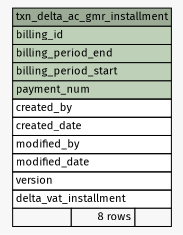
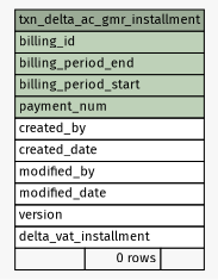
  digraph {
    bgcolor="#f7f7f7"
    fontname="Fira Sans"
    fontsize=11
    nodesep=0.18
    rankdir=RL
    ranksep=0.46
-   n1 [fontname="Fira Sans" fontsize=11 label=<     <TABLE BORDER="0" CELLBORDER="1" CELLSPACING="0" BGCOLOR="#ffffff">       <TR><TD COLSPAN="3" BGCOLOR="#9bab96" ALIGN="CENTER">txn_delta_ac_gmr_installment</TD></TR>       <TR><TD PORT="billing_id" COLSPAN="3" BGCOLOR="#bed1b8" ALIGN="LEFT">billing_id</TD></TR>       <TR><TD PORT="billing_period_end" COLSPAN="3" BGCOLOR="#bed1b8" ALIGN="LEFT">billing_period_end</TD></TR>       <TR><TD PORT="billing_period_start" COLSPAN="3" BGCOLOR="#bed1b8" ALIGN="LEFT">billing_period_start</TD></TR>       <TR><TD PORT="payment_num" COLSPAN="3" BGCOLOR="#bed1b8" ALIGN="LEFT">payment_num</TD></TR>       <TR><TD PORT="created_by" COLSPAN="3" ALIGN="LEFT">created_by</TD></TR>       <TR><TD PORT="created_date" COLSPAN="3" ALIGN="LEFT">created_date</TD></TR>       <TR><TD PORT="modified_by" COLSPAN="3" ALIGN="LEFT">modified_by</TD></TR>       <TR><TD PORT="modified_date" COLSPAN="3" ALIGN="LEFT">modified_date</TD></TR>       <TR><TD PORT="version" COLSPAN="3" ALIGN="LEFT">version</TD></TR>       <TR><TD PORT="delta_vat_installment" COLSPAN="3" ALIGN="LEFT">delta_vat_installment</TD></TR>       <TR><TD ALIGN="LEFT" BGCOLOR="#f7f7f7">  </TD><TD ALIGN="RIGHT" BGCOLOR="#f7f7f7">8 rows</TD><TD ALIGN="RIGHT" BGCOLOR="#f7f7f7">  </TD></TR>     </TABLE>> shape=plaintext]
+   n1 [fontname="Fira Sans" fontsize=11 label=<     <TABLE BORDER="0" CELLBORDER="1" CELLSPACING="0" BGCOLOR="#ffffff">       <TR><TD COLSPAN="3" BGCOLOR="#9bab96" ALIGN="CENTER">txn_delta_ac_gmr_installment</TD></TR>       <TR><TD PORT="billing_id" COLSPAN="3" BGCOLOR="#bed1b8" ALIGN="LEFT">billing_id</TD></TR>       <TR><TD PORT="billing_period_end" COLSPAN="3" BGCOLOR="#bed1b8" ALIGN="LEFT">billing_period_end</TD></TR>       <TR><TD PORT="billing_period_start" COLSPAN="3" BGCOLOR="#bed1b8" ALIGN="LEFT">billing_period_start</TD></TR>       <TR><TD PORT="payment_num" COLSPAN="3" BGCOLOR="#bed1b8" ALIGN="LEFT">payment_num</TD></TR>       <TR><TD PORT="created_by" COLSPAN="3" ALIGN="LEFT">created_by</TD></TR>       <TR><TD PORT="created_date" COLSPAN="3" ALIGN="LEFT">created_date</TD></TR>       <TR><TD PORT="modified_by" COLSPAN="3" ALIGN="LEFT">modified_by</TD></TR>       <TR><TD PORT="modified_date" COLSPAN="3" ALIGN="LEFT">modified_date</TD></TR>       <TR><TD PORT="version" COLSPAN="3" ALIGN="LEFT">version</TD></TR>       <TR><TD PORT="delta_vat_installment" COLSPAN="3" ALIGN="LEFT">delta_vat_installment</TD></TR>       <TR><TD ALIGN="LEFT" BGCOLOR="#f7f7f7">  </TD><TD ALIGN="RIGHT" BGCOLOR="#f7f7f7">0 rows</TD><TD ALIGN="RIGHT" BGCOLOR="#f7f7f7">  </TD></TR>     </TABLE>> shape=plaintext]
  }
